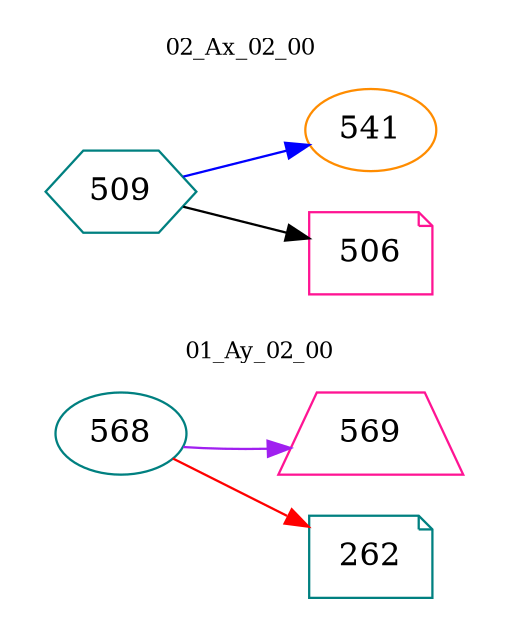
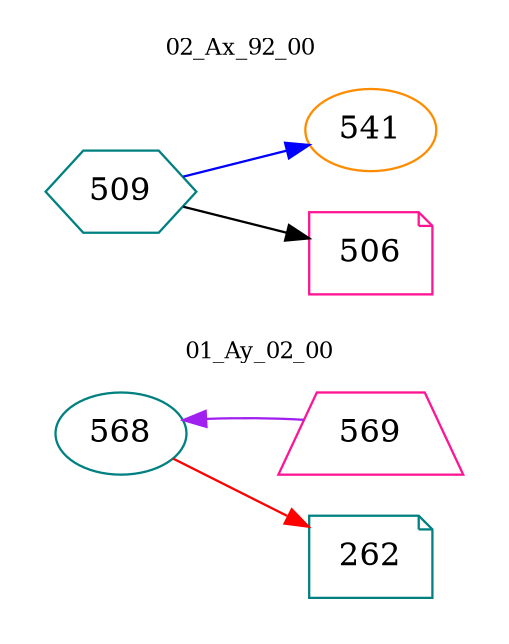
  digraph {
    rankdir=LR
    node [color=teal shape=ellipse]
    n1 [label=568]
    n2 [label=262 shape=note]
    n3 [color=deeppink label=569 shape=trapezium]
    n4 [label=509 shape=hexagon]
    n5 [color=deeppink label=506 shape=note]
    n6 [color=darkorange label=541]
    subgraph cluster_1 {
      color=white
      fontsize=10
      label="01_Ay_02_00"
      n1
      n2
      n3
    }
    subgraph cluster_2 {
      color=white
      fontsize=10
-     label="02_Ax_02_00"
+     label="02_Ax_92_00"
      n4
      n5
      n6
    }
    n1 -> n2 [color=red]
-   n1 -> n3 [color=purple]
+   n3 -> n1 [color=purple]
    n4 -> n5 [color=black]
    n4 -> n6 [color=blue]
  }
